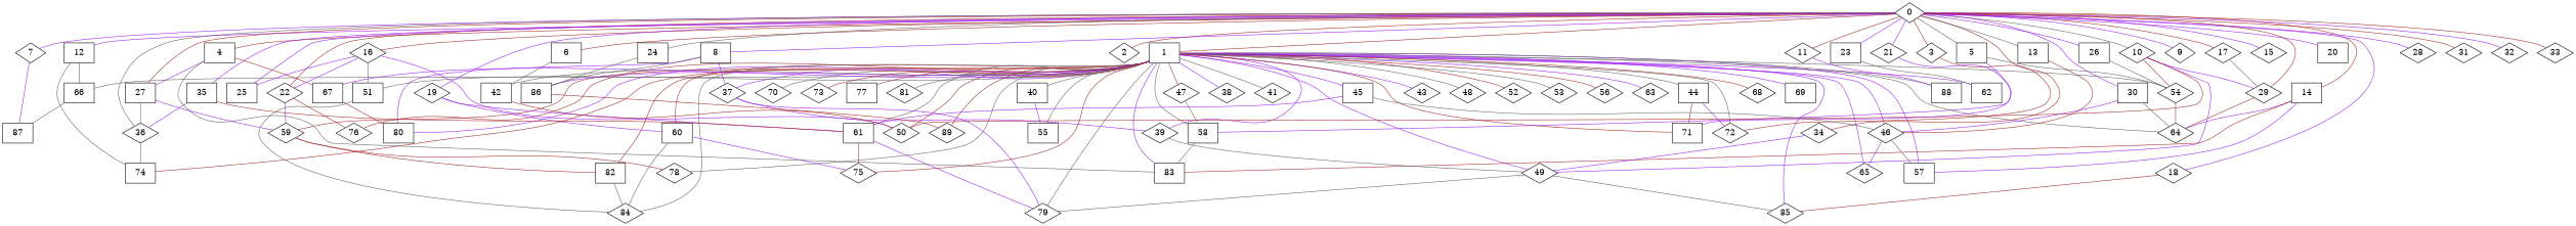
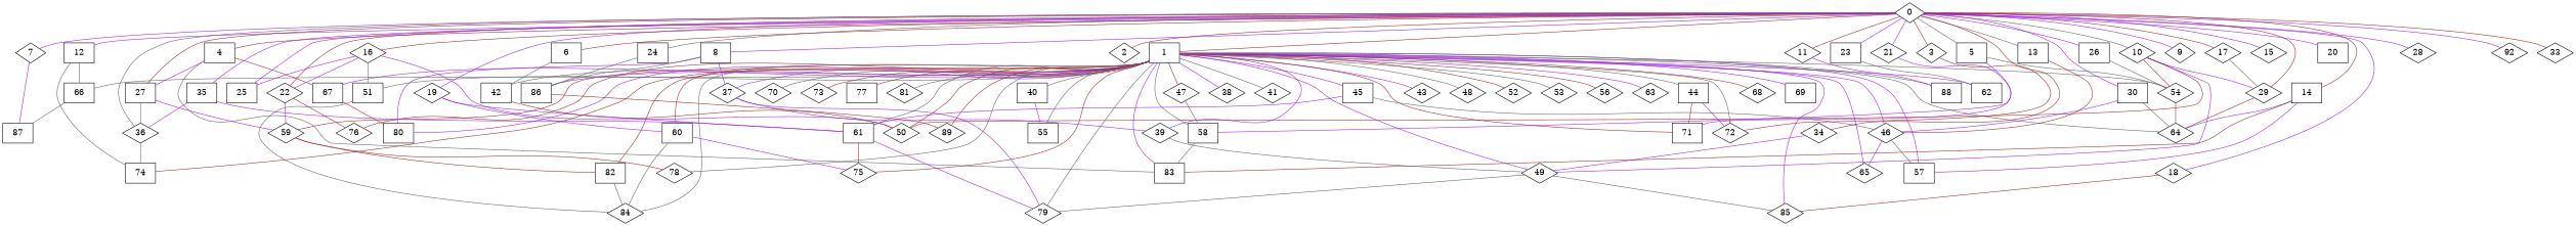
  graph {
    node [shape=diamond]
    edge [color=purple]
    1 [shape=box]
    0
    2
    3
    4 [shape=box]
    5 [shape=box]
    6 [shape=box]
    7
    8 [shape=box]
    9
    10
    11
    12 [shape=box]
    13 [shape=box]
    14 [shape=box]
    15
    16
    17
    18
    19
    20 [shape=box]
    21
    22
    23 [shape=box]
    24 [shape=box]
    25 [shape=box]
    26 [shape=box]
    27 [shape=box]
    28
    29
    30 [shape=box]
-   31
-   32
+   32 [label=92]
    33
    34
    35 [shape=box]
    36
    37
    38
    39
    40 [shape=box]
    41
    42 [shape=box]
    43
    44 [shape=box]
    45 [shape=box]
    46
    47
    48
    49
    50
    51 [shape=box]
    52
    53
    54
    55 [shape=box]
    56
    57 [shape=box]
    58 [shape=box]
    59
    60 [shape=box]
    61 [shape=box]
    62 [shape=box]
    63
    64
    65
    66 [shape=box]
    67 [shape=box]
    68
    69 [shape=box]
    70
    71 [shape=box]
    72
    73
    74 [shape=box]
    75
    76
    77 [shape=box]
    78
    79
    80 [shape=box]
    81
    82 [shape=box]
    83 [shape=box]
    84
    85
    86 [shape=box]
    88 [shape=box]
    89
    87 [shape=box]
    1 -- 37
    1 -- 38
    1 -- 39
    1 -- 40 [color=gray40]
    1 -- 41 [color=gray40]
    1 -- 42 [color=gray40]
    1 -- 43
    1 -- 44 [color=gray40]
    1 -- 45
    1 -- 46
    1 -- 47 [color=brown]
    1 -- 48 [color=gray40]
    1 -- 49
    1 -- 50 [color=brown]
    1 -- 51 [color=gray40]
    1 -- 52 [color=brown]
    1 -- 53 [color=gray40]
    1 -- 54 [color=gray40]
    1 -- 55 [color=gray40]
    1 -- 56 [color=brown]
    1 -- 57
    1 -- 58 [color=gray40]
    1 -- 59 [color=brown]
    1 -- 60 [color=brown]
    1 -- 61 [color=gray40]
    1 -- 62
    1 -- 63
    1 -- 64 [color=gray40]
    1 -- 65
    1 -- 66 [color=gray40]
    1 -- 67
    1 -- 68 [color=brown]
    1 -- 69
    1 -- 70 [color=gray40]
    1 -- 71 [color=brown]
    1 -- 72 [color=gray40]
    1 -- 73 [color=brown]
    1 -- 74 [color=brown]
    1 -- 75 [color=brown]
    1 -- 76 [color=brown]
    1 -- 77 [color=brown]
    1 -- 78 [color=gray40]
    1 -- 79 [color=gray40]
    1 -- 80
    1 -- 81 [color=gray40]
    1 -- 82 [color=brown]
    1 -- 83
    1 -- 84 [color=gray40]
    1 -- 85
    1 -- 86
    1 -- 88 [color=gray40]
    1 -- 89 [color=brown]
    0 -- 1 [color=brown]
    0 -- 2 [color=brown]
    0 -- 3 [color=brown]
    0 -- 4 [color=brown]
    0 -- 5 [color=gray40]
    0 -- 6 [color=brown]
    0 -- 7
    0 -- 8
    0 -- 9
    0 -- 10 [color=gray40]
    0 -- 11 [color=brown]
    0 -- 12
    0 -- 13 [color=gray40]
    0 -- 14 [color=brown]
    0 -- 15
    0 -- 16 [color=brown]
    0 -- 17 [color=brown]
    0 -- 18
    0 -- 19
    0 -- 20
    0 -- 21
    0 -- 22 [color=brown]
    0 -- 23
    0 -- 24 [color=gray40]
    0 -- 25
    0 -- 26
    0 -- 27 [color=brown]
    0 -- 28
    0 -- 29 [color=brown]
    0 -- 30
-   0 -- 31 [color=brown]
    0 -- 32
    0 -- 33 [color=brown]
    0 -- 34 [color=brown]
    0 -- 35
    0 -- 36 [color=gray40]
    3 -- 72 [color=brown]
    4 -- 27
    4 -- 67 [color=brown]
    4 -- 83 [color=gray40]
    5 -- 54 [color=gray40]
    5 -- 58
    6 -- 42 [color=gray40]
    7 -- 87
    8 -- 37
    8 -- 80
    8 -- 86 [color=gray40]
    10 -- 29
    10 -- 49
    10 -- 50 [color=brown]
    10 -- 54 [color=brown]
    11 -- 88
    12 -- 66 [color=gray40]
    12 -- 74 [color=gray40]
    13 -- 46 [color=brown]
    14 -- 57
    14 -- 64
    14 -- 83 [color=brown]
    16 -- 22
    16 -- 25
    16 -- 50
    16 -- 51 [color=gray40]
    17 -- 29 [color=gray40]
    18 -- 85 [color=brown]
    19 -- 60
    19 -- 61
    21 -- 71
    22 -- 59
    22 -- 76 [color=brown]
    23 -- 62 [color=gray40]
    24 -- 86 [color=gray40]
    26 -- 54 [color=gray40]
    27 -- 36 [color=gray40]
    27 -- 59
    29 -- 64 [color=brown]
    30 -- 46
    30 -- 64 [color=gray40]
    34 -- 49
    35 -- 36
-   35 -- 61 [color=brown]
+   35 -- 61
    36 -- 74 [color=gray40]
    37 -- 39
    37 -- 79
    39 -- 49 [color=gray40]
    40 -- 55
    42 -- 50 [color=brown]
    44 -- 71 [color=brown]
    44 -- 72
    45 -- 46 [color=gray40]
    45 -- 61
    46 -- 57 [color=gray40]
    46 -- 65
    47 -- 58 [color=gray40]
    49 -- 79 [color=gray40]
    49 -- 85 [color=gray40]
    51 -- 84 [color=gray40]
    54 -- 64 [color=brown]
    58 -- 83 [color=gray40]
    59 -- 78 [color=brown]
    59 -- 82 [color=brown]
    60 -- 75
    60 -- 84 [color=gray40]
    61 -- 75 [color=brown]
    61 -- 79
    66 -- 87 [color=gray40]
    67 -- 80 [color=brown]
    82 -- 84 [color=gray40]
    86 -- 89 [color=brown]
  }
